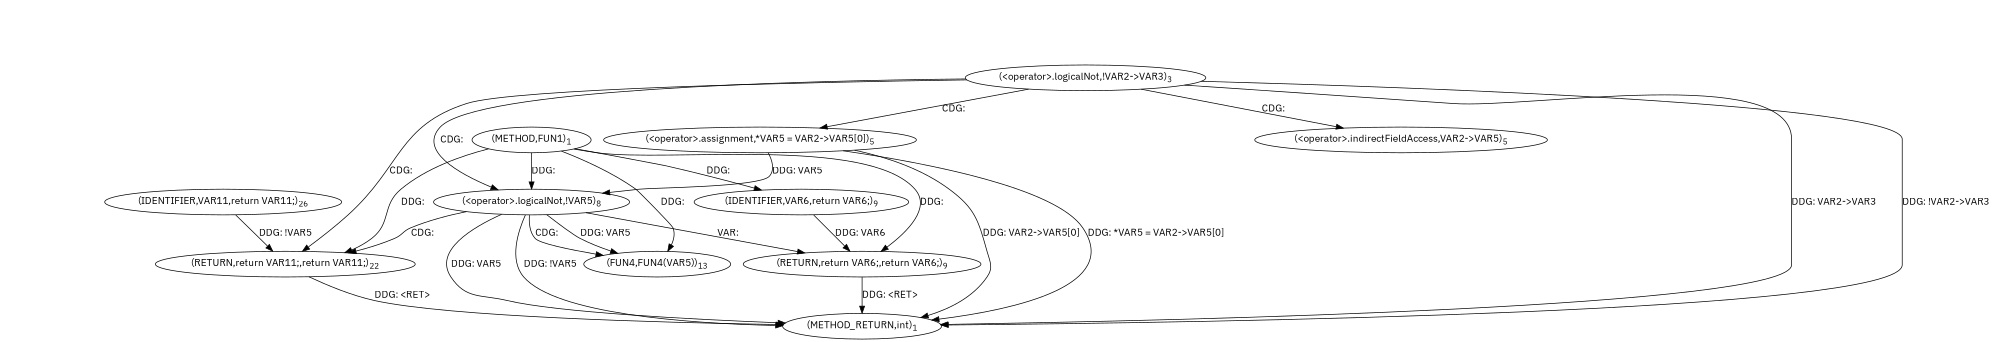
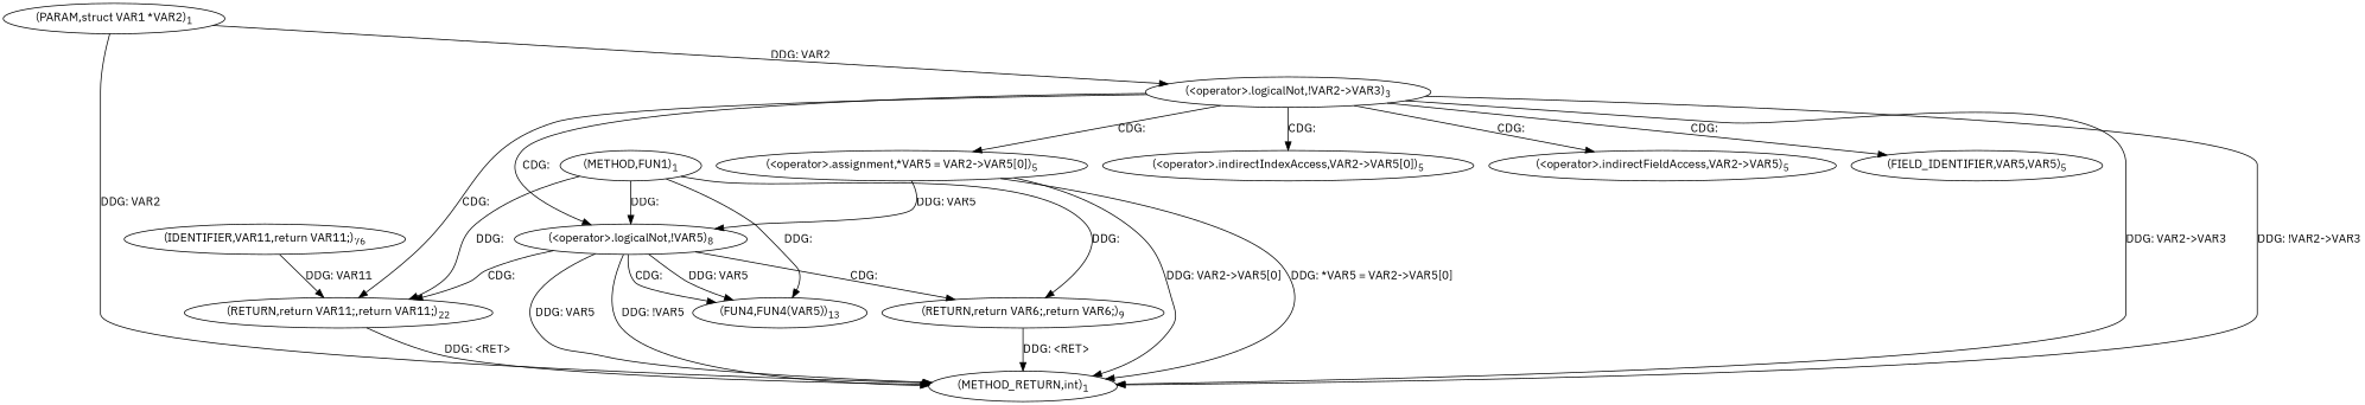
  digraph {
    fontname="IBM Plex Sans"
    node [fontname="IBM Plex Sans"]
    edge [fontname="IBM Plex Sans"]
    n1 [label=<(METHOD,FUN1)<SUB>1</SUB>>]
    n2 [label=<(RETURN,return VAR11;,return VAR11;)<SUB>22</SUB>>]
    n3 [label=<(FUN4,FUN4(VAR5))<SUB>13</SUB>>]
    n4 [label=<(&lt;operator&gt;.logicalNot,!VAR5)<SUB>8</SUB>>]
    n5 [label=<(RETURN,return VAR6;,return VAR6;)<SUB>9</SUB>>]
-   n6 [label=<(IDENTIFIER,VAR6,return VAR6;)<SUB>9</SUB>>]
+   n7 [label=<(PARAM,struct VAR1 *VAR2)<SUB>1</SUB>>]
    n8 [label=<(METHOD_RETURN,int)<SUB>1</SUB>>]
    n9 [label=<(&lt;operator&gt;.logicalNot,!VAR2-&gt;VAR3)<SUB>3</SUB>>]
-   n10 [label=<(IDENTIFIER,VAR11,return VAR11;)<SUB>26</SUB>>]
+   n10 [label=<(IDENTIFIER,VAR11,return VAR11;)<SUB>76</SUB>>]
    n11 [label=<(&lt;operator&gt;.assignment,*VAR5 = VAR2-&gt;VAR5[0])<SUB>5</SUB>>]
+   n12 [label=<(&lt;operator&gt;.indirectIndexAccess,VAR2-&gt;VAR5[0])<SUB>5</SUB>>]
    n13 [label=<(&lt;operator&gt;.indirectFieldAccess,VAR2-&gt;VAR5)<SUB>5</SUB>>]
+   n14 [label=<(FIELD_IDENTIFIER,VAR5,VAR5)<SUB>5</SUB>>]
    n1 -> n2 [label="DDG: "]
    n1 -> n3 [label="DDG: "]
    n1 -> n4 [label="DDG: "]
    n1 -> n5 [label="DDG: "]
-   n1 -> n6 [label="DDG: "]
    n2 -> n8 [label="DDG: &lt;RET&gt;"]
    n4 -> n2 [label="CDG: "]
    n4 -> n3 [label="DDG: VAR5"]
    n4 -> n3 [label="CDG: "]
-   n4 -> n5 [label="VAR: "]
+   n4 -> n5 [label="CDG: "]
    n4 -> n8 [label="DDG: VAR5"]
    n4 -> n8 [label="DDG: !VAR5"]
    n5 -> n8 [label="DDG: &lt;RET&gt;"]
-   n6 -> n5 [label="DDG: VAR6"]
+   n7 -> n8 [label="DDG: VAR2"]
+   n7 -> n9 [label="DDG: VAR2"]
    n9 -> n2 [label="CDG: "]
    n9 -> n4 [label="CDG: "]
    n9 -> n8 [label="DDG: VAR2-&gt;VAR3"]
    n9 -> n8 [label="DDG: !VAR2-&gt;VAR3"]
    n9 -> n11 [label="CDG: "]
+   n9 -> n12 [label="CDG: "]
    n9 -> n13 [label="CDG: "]
-   n10 -> n2 [label="DDG: !VAR5"]
+   n9 -> n14 [label="CDG: "]
+   n10 -> n2 [label="DDG: VAR11"]
    n11 -> n4 [label="DDG: VAR5"]
    n11 -> n8 [label="DDG: VAR2-&gt;VAR5[0]"]
    n11 -> n8 [label="DDG: *VAR5 = VAR2-&gt;VAR5[0]"]
  }
